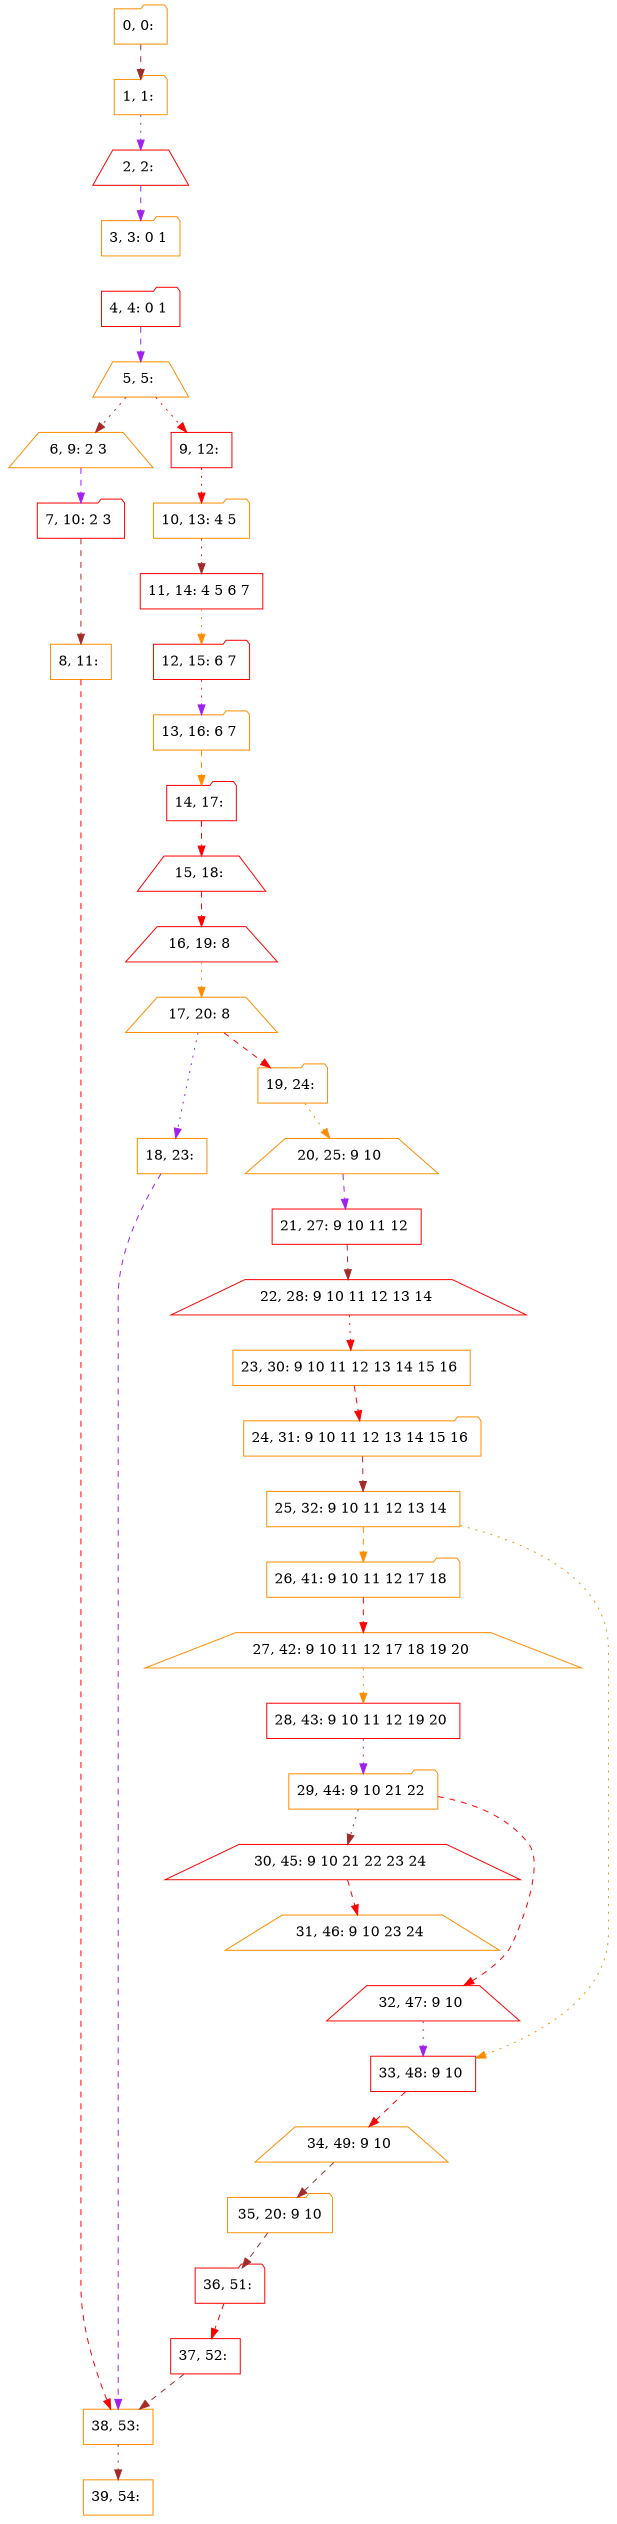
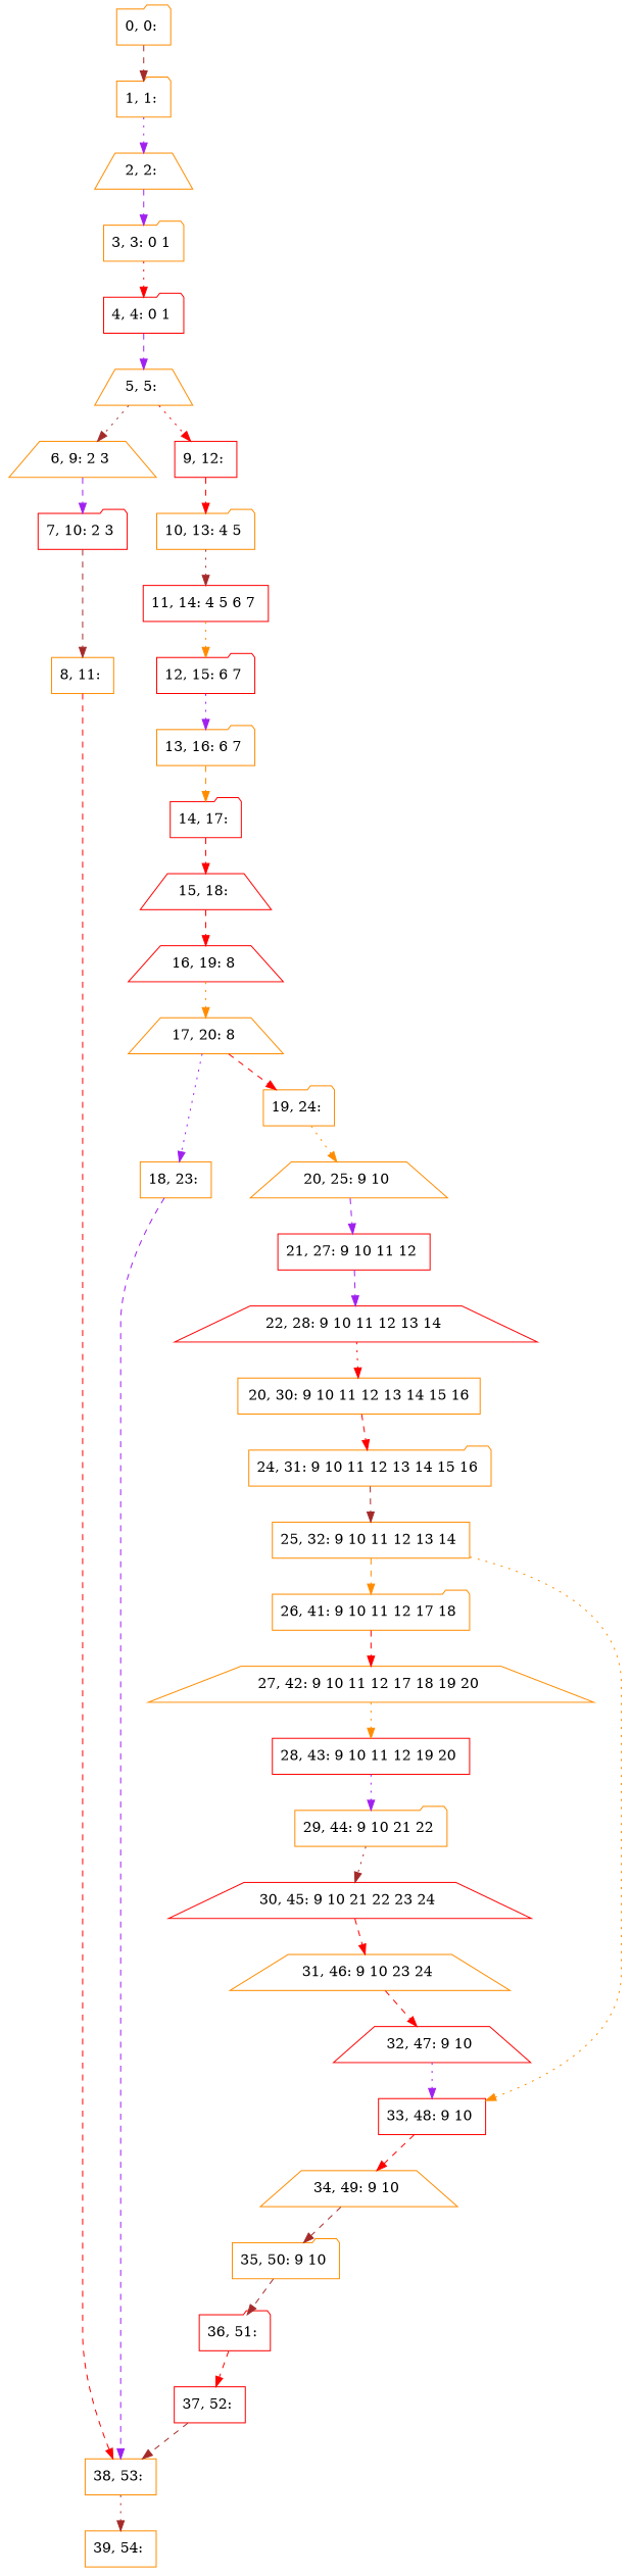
  digraph {
    node [color=darkorange shape=folder]
    edge [color=red style=dashed]
    n1 [label="0, 0: "]
    n2 [label="1, 1: "]
-   n3 [color=red label="2, 2: " shape=trapezium]
+   n3 [label="2, 2: " shape=trapezium]
    n4 [label="3, 3: 0 1 "]
    n5 [color=red label="4, 4: 0 1 "]
    n6 [label="5, 5: " shape=trapezium]
    n7 [label="6, 9: 2 3 " shape=trapezium]
    n8 [color=red label="9, 12: " shape=box]
    n9 [color=red label="7, 10: 2 3 "]
    n10 [label="10, 13: 4 5 "]
    n11 [label="8, 11: " shape=box]
    n12 [label="38, 53: " shape=box]
    n13 [label="39, 54: " shape=box]
    n14 [color=red label="11, 14: 4 5 6 7 " shape=box]
    n15 [color=red label="12, 15: 6 7 "]
    n16 [label="13, 16: 6 7 "]
    n17 [color=red label="14, 17: "]
    n18 [color=red label="15, 18: " shape=trapezium]
    n19 [color=red label="16, 19: 8 " shape=trapezium]
    n20 [label="17, 20: 8 " shape=trapezium]
    n21 [label="18, 23: " shape=box]
    n22 [label="19, 24: "]
    n23 [label="20, 25: 9 10 " shape=trapezium]
    n24 [color=red label="21, 27: 9 10 11 12 " shape=box]
    n25 [color=red label="22, 28: 9 10 11 12 13 14 " shape=trapezium]
-   n26 [label="23, 30: 9 10 11 12 13 14 15 16 " shape=box]
+   n26 [label="20, 30: 9 10 11 12 13 14 15 16" shape=box]
    n27 [label="24, 31: 9 10 11 12 13 14 15 16 "]
    n28 [label="25, 32: 9 10 11 12 13 14 " shape=box]
    n29 [label="26, 41: 9 10 11 12 17 18 "]
    n30 [color=red label="33, 48: 9 10 " shape=box]
    n31 [label="27, 42: 9 10 11 12 17 18 19 20 " shape=trapezium]
    n32 [label="34, 49: 9 10 " shape=trapezium]
    n33 [color=red label="28, 43: 9 10 11 12 19 20 " shape=box]
    n34 [label="29, 44: 9 10 21 22 "]
    n35 [color=red label="30, 45: 9 10 21 22 23 24 " shape=trapezium]
    n36 [label="31, 46: 9 10 23 24 " shape=trapezium]
    n37 [color=red label="32, 47: 9 10 " shape=trapezium]
-   n38 [label="35, 20: 9 10"]
+   n38 [label="35, 50: 9 10 "]
    n39 [color=red label="36, 51: "]
    n40 [color=red label="37, 52: " shape=box]
    n1 -> n2 [color=brown]
    n2 -> n3 [color=purple style=dotted]
    n3 -> n4 [color=purple]
+   n4 -> n5 [style=dotted]
    n5 -> n6 [color=purple]
    n6 -> n7 [color=brown style=dotted]
    n6 -> n8 [style=dotted]
    n7 -> n9 [color=purple]
-   n8 -> n10 [style=dotted]
+   n8 -> n10
    n9 -> n11 [color=brown]
    n10 -> n14 [color=brown style=dotted]
    n11 -> n12
    n12 -> n13 [color=brown style=dotted]
    n14 -> n15 [color=darkorange style=dotted]
    n15 -> n16 [color=purple style=dotted]
    n16 -> n17 [color=darkorange]
    n17 -> n18
    n18 -> n19
    n19 -> n20 [color=darkorange style=dotted]
    n20 -> n21 [color=purple style=dotted]
    n20 -> n22
    n21 -> n12 [color=purple]
    n22 -> n23 [color=darkorange style=dotted]
    n23 -> n24 [color=purple]
-   n24 -> n25 [color=brown]
+   n24 -> n25 [color=purple]
    n25 -> n26 [style=dotted]
    n26 -> n27
    n27 -> n28 [color=brown]
    n28 -> n29 [color=darkorange]
    n28 -> n30 [color=darkorange style=dotted]
    n29 -> n31
    n30 -> n32
    n31 -> n33 [color=darkorange style=dotted]
    n32 -> n38 [color=brown]
    n33 -> n34 [color=purple style=dotted]
    n34 -> n35 [color=brown style=dotted]
    n35 -> n36
-   n34 -> n37
+   n36 -> n37
    n37 -> n30 [color=purple style=dotted]
    n38 -> n39 [color=brown]
    n39 -> n40
    n40 -> n12 [color=brown]
  }
